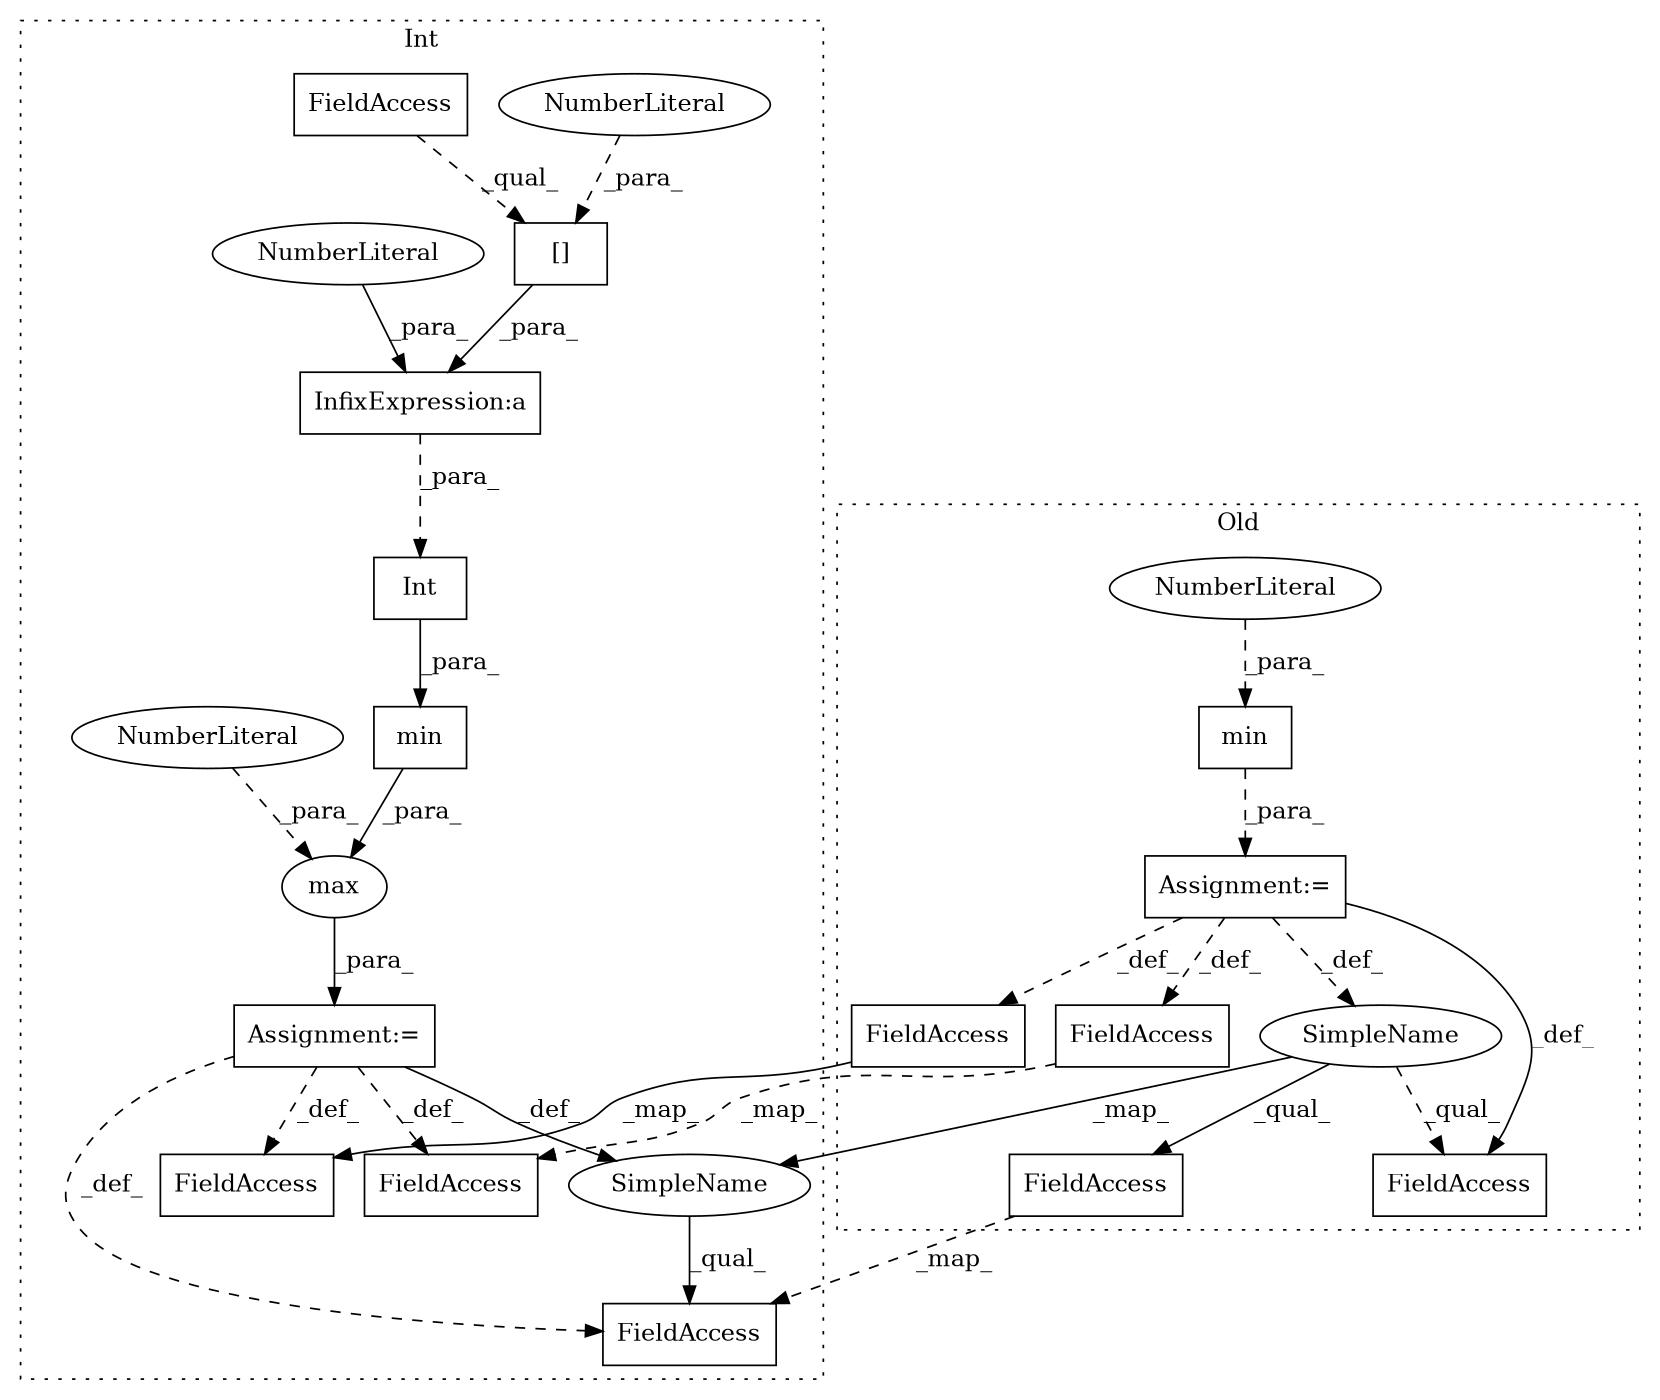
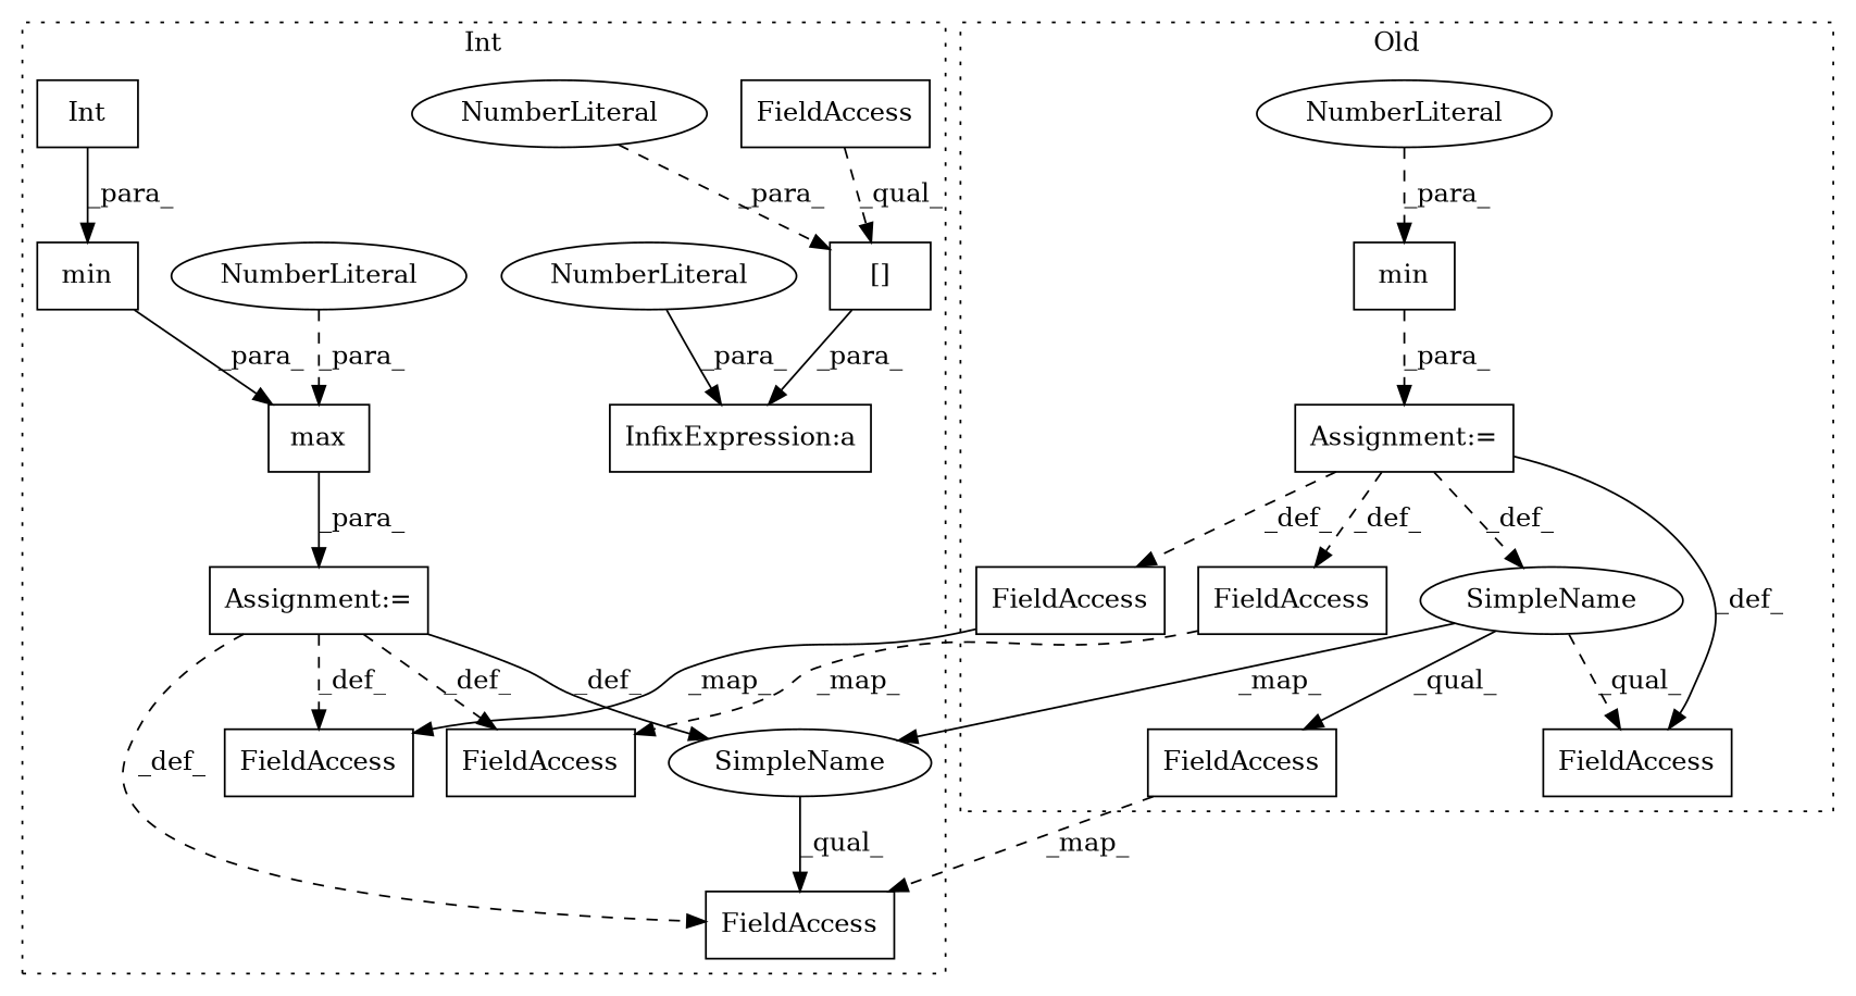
  digraph {
    node [a=22 l=1 s=2411 shape=box]
    edge [style=dashed]
    n1 [a=32 l="4,1" label=min s="1881,1901"]
    n2 [a=7 label="Assignment:=" s=1880]
    n3 [a=34 l=3 label=NumberLiteral s=1885 shape=ellipse]
    n4 [l=14 label=FieldAccess s=2104]
    n5 [l=14 label=FieldAccess s=2481]
    n6 [l=16 label=FieldAccess]
    n7 [a=42 l=3 label=SimpleName s=2385 shape=ellipse]
    n8 [l=16 label=FieldAccess]
    n9 [a=2 l="8,1" label="[]" s="1863,1872"]
    n10 [a=34 label=NumberLiteral s=1871 shape=ellipse]
    n11 [l=7 label=FieldAccess s=1863]
    n12 [a=27 l=3 label="InfixExpression:a" s=1873]
    n13 [a=34 label=NumberLiteral s=1876 shape=ellipse]
    n14 [a=32 l="4,1" label=min s="1855,1891"]
-   n15 [a=32 l="4,1" label=max s="1849,1892" shape=ellipse]
+   n15 [a=32 l="4,1" label=max s="1849,1892"]
    n16 [a=34 label=NumberLiteral s=1853 shape=ellipse]
    n17 [a=7 label="Assignment:=" s=1848]
    n18 [a=32 l="4,1" label=Int s="1859,1877"]
    n19 [l=14 label=FieldAccess s=2095]
    n20 [l=14 label=FieldAccess s=2472]
    n21 [a=42 l=3 label=SimpleName s=2376 shape=ellipse]
    n22 [l=16 label=FieldAccess s=2402]
    subgraph cluster_1 {
      label=Old
      style=dotted
      n1
      n2
      n3
      n4
      n5
      n6
      n7
      n8
    }
    subgraph cluster_2 {
      label=Int
      style=dotted
      n9
      n10
      n11
      n12
      n13
      n14
      n15
      n16
      n17
      n18
      n19
      n20
      n21
      n22
    }
    n1 -> n2 [label=_para_]
    n2 -> n4 [label=_def_]
    n2 -> n5 [label=_def_]
    n2 -> n6 [label=_def_ style=solid]
    n2 -> n7 [label=_def_]
    n3 -> n1 [label=_para_]
    n4 -> n19 [label=_map_ style=solid]
    n5 -> n20 [label=_map_]
    n7 -> n6 [label=_qual_]
    n7 -> n8 [label=_qual_ style=solid]
    n7 -> n21 [label=_map_ style=solid]
    n8 -> n22 [label=_map_]
    n9 -> n12 [label=_para_ style=solid]
    n10 -> n9 [label=_para_]
    n11 -> n9 [label=_qual_]
-   n12 -> n18 [label=_para_]
    n13 -> n12 [label=_para_ style=solid]
    n14 -> n15 [label=_para_ style=solid]
    n15 -> n17 [label=_para_ style=solid]
    n16 -> n15 [label=_para_]
    n17 -> n19 [label=_def_]
    n17 -> n20 [label=_def_]
    n17 -> n21 [label=_def_ style=solid]
    n17 -> n22 [label=_def_]
    n18 -> n14 [label=_para_ style=solid]
    n21 -> n22 [label=_qual_ style=solid]
  }
